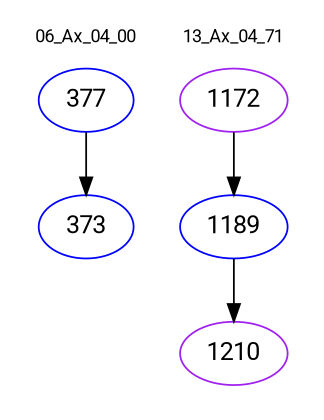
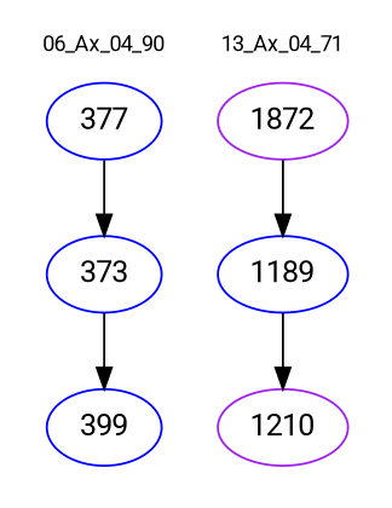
  digraph {
    fontname=Roboto
    node [color=blue fontname=Roboto]
    edge [color=black fontname=Roboto]
    n1 [label=377]
    n2 [label=373]
-   n4 [color=purple label=1172]
+   n3 [label=399]
+   n4 [color=purple label=1872]
    n5 [label=1189]
    n6 [color=purple label=1210]
    subgraph cluster_1 {
      color=white
      fontsize=10
-     label="06_Ax_04_00"
+     label="06_Ax_04_90"
      n1
      n2
+     n3
    }
    subgraph cluster_2 {
      color=white
      fontsize=10
      label="13_Ax_04_71"
      n4
      n5
      n6
    }
    n1 -> n2
+   n2 -> n3
    n4 -> n5
    n5 -> n6
  }
